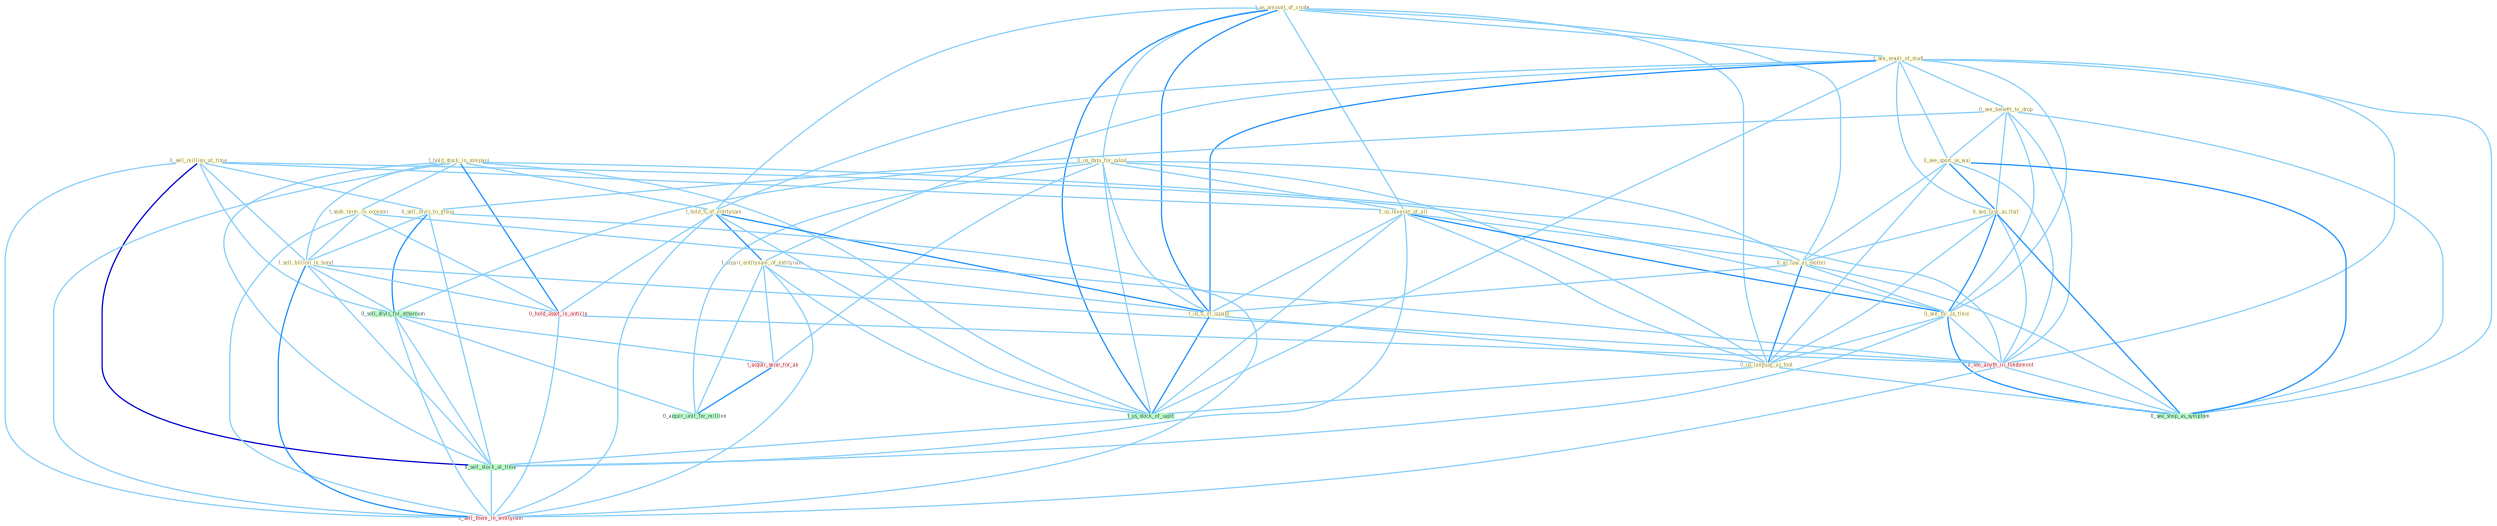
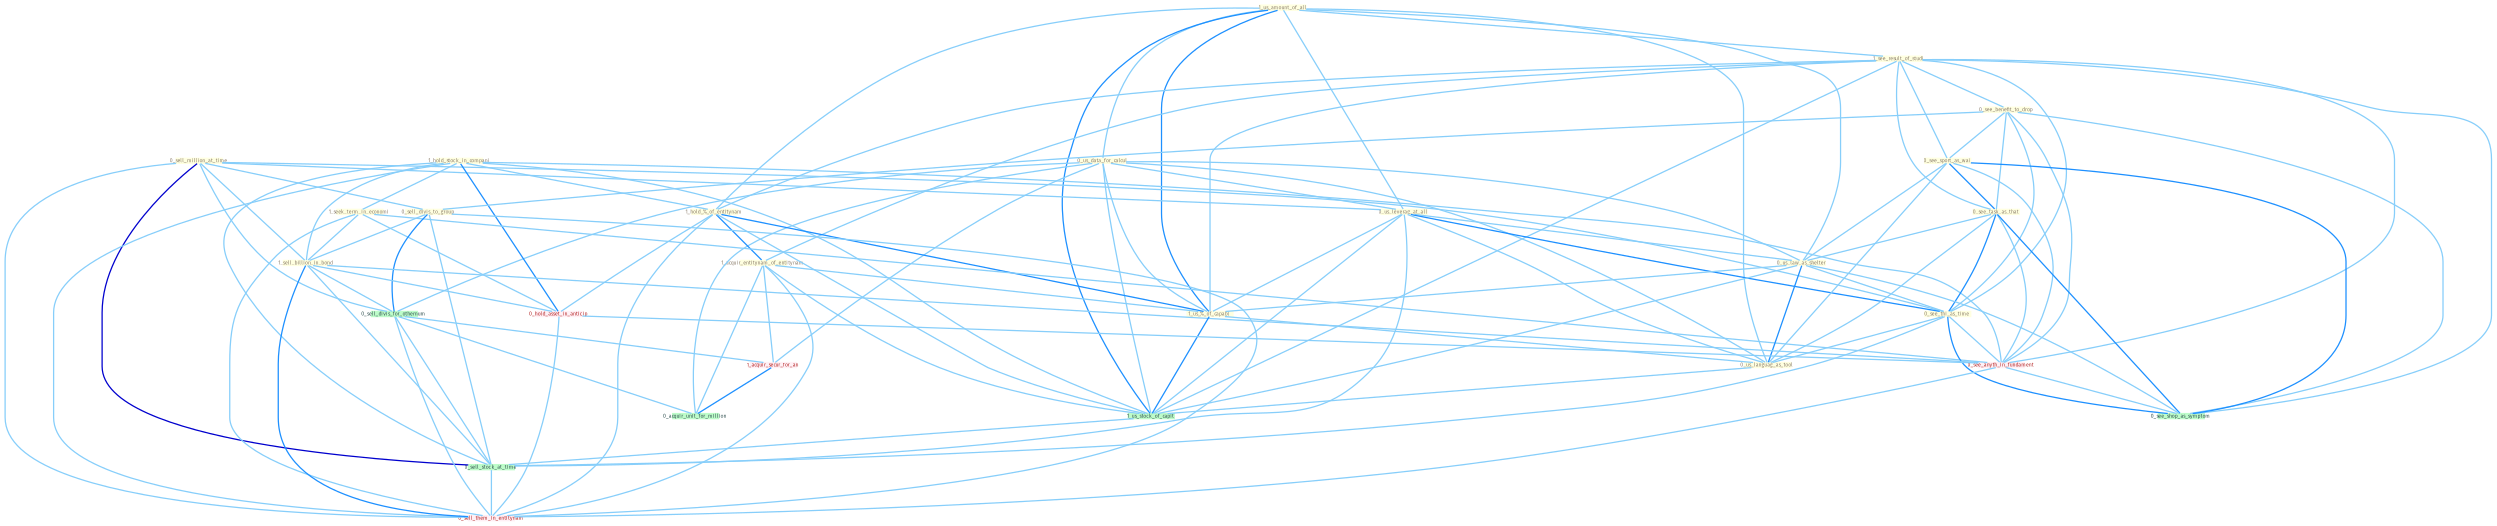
  graph {
    fontname="Fira Sans"
    node [color="#ffffe0" fixedsize=true fontcolor="#8b7d6b" fontname="Fira Sans" fontsize=4 shape=polygon style=filled]
    edge [color="#87cefa" fontname="Fira Sans" w=1]
-   "1_us_amount_of_crude " [height=.06 width=.5]
+   "1_us_amount_of_crude " [height=.06 width=.5 label="1_us_amount_of_all"]
    "1_see_result_of_studi " [height=.06 width=.5]
    "0_sell_million_at_time " [height=.06 width=.5]
    "0_us_data_for_calcul " [height=.06 width=.5]
    "1_hold_stock_in_compani " [height=.06 width=.5]
    "1_hold_%_of_entitynam " [height=.06 width=.5]
    "0_see_benefit_to_drop " [height=.06 width=.5]
    "0_us_leverag_at_all " [height=.06 width=.5]
    "1_seek_term_in_economi " [height=.06 width=.5]
    "0_see_sport_as_wai " [height=.06 width=.5]
    "0_sell_divis_to_group " [height=.06 width=.5]
    "0_see_task_as_that " [height=.06 width=.5]
    "1_acquir_entitynam_of_entitynam " [height=.06 width=.5]
    "0_us_law_as_shelter " [height=.06 width=.5]
    "0_see_thi_as_time " [height=.06 width=.5]
    "1_sell_billion_in_bond " [height=.06 width=.5]
    "1_us_%_of_capabl " [height=.06 width=.5]
    "0_us_languag_as_tool " [height=.06 width=.5]
    "1_acquir_secur_for_an " [color="#fff0f5" fontcolor="#b22222" height=.06 width=.5]
    "0_hold_asset_in_anticip " [color="#fff0f5" fontcolor="#b22222" height=.06 width=.5]
    "0_see_anyth_in_fundament " [color="#fff0f5" fontcolor="#b22222" height=.06 width=.5]
    "0_sell_them_in_entitynam " [color="#fff0f5" fontcolor="#b22222" height=.06 width=.5]
    "1_us_stock_of_capit " [color="#BDFCC9" fontcolor="#2f4f4f" height=.06 width=.5]
    "0_see_shop_as_symptom " [color="#BDFCC9" fontcolor="#2f4f4f" height=.06 width=.5]
    "0_sell_divis_for_othernum " [color="#BDFCC9" fontcolor="#2f4f4f" height=.06 width=.5]
    "0_sell_stock_at_time " [color="#BDFCC9" fontcolor="#2f4f4f" height=.06 width=.5]
    "0_acquir_unit_for_million " [color="#BDFCC9" fontcolor="#2f4f4f" height=.06 width=.5]
    subgraph sub_1 {
      "1_us_amount_of_crude "
      "1_see_result_of_studi "
      "0_sell_million_at_time "
      "0_us_data_for_calcul "
      "1_hold_stock_in_compani "
      "1_hold_%_of_entitynam "
      "0_see_benefit_to_drop "
      "0_us_leverag_at_all "
      "1_seek_term_in_economi "
      "0_see_sport_as_wai "
      "0_sell_divis_to_group "
      "0_see_task_as_that "
      "1_acquir_entitynam_of_entitynam "
      "0_us_law_as_shelter "
      "0_see_thi_as_time "
      "1_sell_billion_in_bond "
      "1_us_%_of_capabl "
      "0_us_languag_as_tool "
    }
    subgraph sub_2 {
      "1_acquir_secur_for_an "
      "0_hold_asset_in_anticip "
      "0_see_anyth_in_fundament "
      "0_sell_them_in_entitynam "
    }
    "1_us_amount_of_crude " -- "1_see_result_of_studi "
    "1_us_amount_of_crude " -- "0_us_data_for_calcul "
    "1_us_amount_of_crude " -- "1_hold_%_of_entitynam "
    "1_us_amount_of_crude " -- "0_us_leverag_at_all "
    "1_us_amount_of_crude " -- "0_us_law_as_shelter "
    "1_us_amount_of_crude " -- "1_us_%_of_capabl " [color="#1e90ff" w=2]
    "1_us_amount_of_crude " -- "0_us_languag_as_tool "
    "1_us_amount_of_crude " -- "1_us_stock_of_capit " [color="#1e90ff" w=2]
    "1_see_result_of_studi " -- "1_hold_%_of_entitynam "
    "1_see_result_of_studi " -- "0_see_benefit_to_drop "
    "1_see_result_of_studi " -- "0_see_sport_as_wai "
    "1_see_result_of_studi " -- "0_see_task_as_that "
    "1_see_result_of_studi " -- "1_acquir_entitynam_of_entitynam "
    "1_see_result_of_studi " -- "0_see_thi_as_time "
-   "1_see_result_of_studi " -- "1_us_%_of_capabl " [color="#1e90ff"]
+   "1_see_result_of_studi " -- "1_us_%_of_capabl "
    "1_see_result_of_studi " -- "0_see_anyth_in_fundament "
    "1_see_result_of_studi " -- "1_us_stock_of_capit "
    "1_see_result_of_studi " -- "0_see_shop_as_symptom "
    "0_sell_million_at_time " -- "0_us_leverag_at_all "
    "0_sell_million_at_time " -- "0_sell_divis_to_group "
    "0_sell_million_at_time " -- "0_see_thi_as_time "
    "0_sell_million_at_time " -- "1_sell_billion_in_bond "
    "0_sell_million_at_time " -- "0_sell_them_in_entitynam "
    "0_sell_million_at_time " -- "0_sell_divis_for_othernum "
    "0_sell_million_at_time " -- "0_sell_stock_at_time " [color="#0000cd" w=3]
    "0_us_data_for_calcul " -- "0_us_leverag_at_all "
    "0_us_data_for_calcul " -- "0_us_law_as_shelter "
    "0_us_data_for_calcul " -- "1_us_%_of_capabl "
    "0_us_data_for_calcul " -- "0_us_languag_as_tool "
    "0_us_data_for_calcul " -- "1_acquir_secur_for_an "
    "0_us_data_for_calcul " -- "1_us_stock_of_capit "
    "0_us_data_for_calcul " -- "0_sell_divis_for_othernum "
    "0_us_data_for_calcul " -- "0_acquir_unit_for_million "
    "1_hold_stock_in_compani " -- "1_hold_%_of_entitynam "
    "1_hold_stock_in_compani " -- "1_seek_term_in_economi "
    "1_hold_stock_in_compani " -- "1_sell_billion_in_bond "
    "1_hold_stock_in_compani " -- "0_hold_asset_in_anticip " [color="#1e90ff" w=2]
    "1_hold_stock_in_compani " -- "0_see_anyth_in_fundament "
    "1_hold_stock_in_compani " -- "0_sell_them_in_entitynam "
    "1_hold_stock_in_compani " -- "1_us_stock_of_capit "
    "1_hold_stock_in_compani " -- "0_sell_stock_at_time "
    "1_hold_%_of_entitynam " -- "1_acquir_entitynam_of_entitynam " [color="#1e90ff" w=2]
    "1_hold_%_of_entitynam " -- "1_us_%_of_capabl " [color="#1e90ff" w=2]
    "1_hold_%_of_entitynam " -- "0_hold_asset_in_anticip "
    "1_hold_%_of_entitynam " -- "0_sell_them_in_entitynam "
    "1_hold_%_of_entitynam " -- "1_us_stock_of_capit "
    "0_see_benefit_to_drop " -- "0_see_sport_as_wai "
    "0_see_benefit_to_drop " -- "0_sell_divis_to_group "
    "0_see_benefit_to_drop " -- "0_see_task_as_that "
    "0_see_benefit_to_drop " -- "0_see_thi_as_time "
    "0_see_benefit_to_drop " -- "0_see_anyth_in_fundament "
    "0_see_benefit_to_drop " -- "0_see_shop_as_symptom "
    "0_us_leverag_at_all " -- "0_us_law_as_shelter "
    "0_us_leverag_at_all " -- "0_see_thi_as_time " [color="#1e90ff" w=2]
    "0_us_leverag_at_all " -- "1_us_%_of_capabl "
    "0_us_leverag_at_all " -- "0_us_languag_as_tool "
    "0_us_leverag_at_all " -- "1_us_stock_of_capit "
    "0_us_leverag_at_all " -- "0_sell_stock_at_time "
    "1_seek_term_in_economi " -- "1_sell_billion_in_bond "
    "1_seek_term_in_economi " -- "0_hold_asset_in_anticip "
    "1_seek_term_in_economi " -- "0_see_anyth_in_fundament "
    "1_seek_term_in_economi " -- "0_sell_them_in_entitynam "
    "0_see_sport_as_wai " -- "0_see_task_as_that " [color="#1e90ff" w=2]
    "0_see_sport_as_wai " -- "0_us_law_as_shelter "
    "0_see_sport_as_wai " -- "0_us_languag_as_tool "
    "0_see_sport_as_wai " -- "0_see_anyth_in_fundament "
    "0_see_sport_as_wai " -- "0_see_shop_as_symptom " [color="#1e90ff" w=2]
    "0_sell_divis_to_group " -- "1_sell_billion_in_bond "
    "0_sell_divis_to_group " -- "0_sell_them_in_entitynam "
    "0_sell_divis_to_group " -- "0_sell_divis_for_othernum " [color="#1e90ff" w=2]
    "0_sell_divis_to_group " -- "0_sell_stock_at_time "
    "0_see_task_as_that " -- "0_us_law_as_shelter "
    "0_see_task_as_that " -- "0_see_thi_as_time " [color="#1e90ff" w=2]
    "0_see_task_as_that " -- "0_us_languag_as_tool "
    "0_see_task_as_that " -- "0_see_anyth_in_fundament "
    "0_see_task_as_that " -- "0_see_shop_as_symptom " [color="#1e90ff" w=2]
    "1_acquir_entitynam_of_entitynam " -- "1_us_%_of_capabl "
    "1_acquir_entitynam_of_entitynam " -- "1_acquir_secur_for_an "
    "1_acquir_entitynam_of_entitynam " -- "0_sell_them_in_entitynam "
    "1_acquir_entitynam_of_entitynam " -- "1_us_stock_of_capit "
    "1_acquir_entitynam_of_entitynam " -- "0_acquir_unit_for_million "
    "0_us_law_as_shelter " -- "0_see_thi_as_time "
    "0_us_law_as_shelter " -- "1_us_%_of_capabl "
    "0_us_law_as_shelter " -- "0_us_languag_as_tool " [color="#1e90ff" w=2]
+   "0_us_law_as_shelter " -- "1_us_stock_of_capit "
    "0_us_law_as_shelter " -- "0_see_shop_as_symptom "
    "0_see_thi_as_time " -- "0_us_languag_as_tool "
    "0_see_thi_as_time " -- "0_see_anyth_in_fundament "
    "0_see_thi_as_time " -- "0_see_shop_as_symptom " [color="#1e90ff" w=2]
    "0_see_thi_as_time " -- "0_sell_stock_at_time "
    "1_sell_billion_in_bond " -- "0_hold_asset_in_anticip "
    "1_sell_billion_in_bond " -- "0_see_anyth_in_fundament "
    "1_sell_billion_in_bond " -- "0_sell_them_in_entitynam " [color="#1e90ff" w=2]
    "1_sell_billion_in_bond " -- "0_sell_divis_for_othernum "
    "1_sell_billion_in_bond " -- "0_sell_stock_at_time "
    "1_us_%_of_capabl " -- "0_us_languag_as_tool "
    "1_us_%_of_capabl " -- "1_us_stock_of_capit " [color="#1e90ff" w=2]
    "0_us_languag_as_tool " -- "1_us_stock_of_capit "
-   "0_us_languag_as_tool " -- "0_see_shop_as_symptom "
    "1_acquir_secur_for_an " -- "0_acquir_unit_for_million " [color="#1e90ff" w=2]
    "0_hold_asset_in_anticip " -- "0_see_anyth_in_fundament "
    "0_hold_asset_in_anticip " -- "0_sell_them_in_entitynam "
    "0_see_anyth_in_fundament " -- "0_sell_them_in_entitynam "
    "0_see_anyth_in_fundament " -- "0_see_shop_as_symptom "
    "1_us_stock_of_capit " -- "0_sell_stock_at_time "
    "0_sell_divis_for_othernum " -- "1_acquir_secur_for_an "
    "0_sell_divis_for_othernum " -- "0_sell_them_in_entitynam "
    "0_sell_divis_for_othernum " -- "0_sell_stock_at_time "
    "0_sell_divis_for_othernum " -- "0_acquir_unit_for_million "
    "0_sell_stock_at_time " -- "0_sell_them_in_entitynam "
  }
